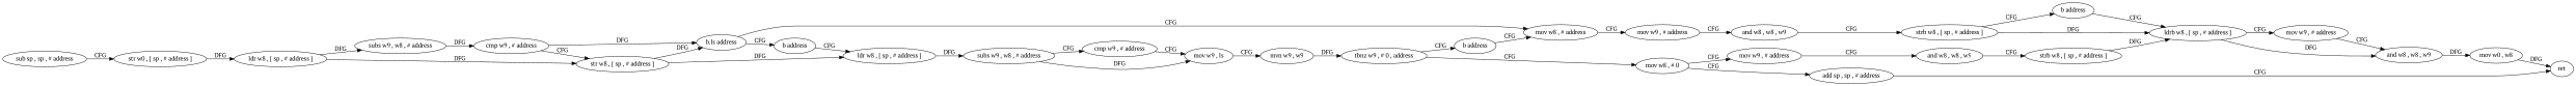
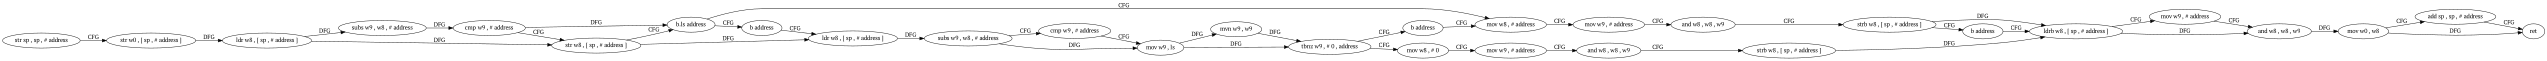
  digraph {
    fontname="PT Serif"
    rankdir=LR
    node [fontname="PT Serif"]
    edge [fontname="PT Serif"]
-   n1 [label="sub sp , sp , # address"]
+   n1 [label="str sp , sp , # address"]
    n2 [label="str w0 , [ sp , # address ]"]
    n3 [label="ldr w8 , [ sp , # address ]"]
    n4 [label="subs w9 , w8 , # address"]
    n5 [label="str w8 , [ sp , # address ]"]
    n6 [label="cmp w9 , # address"]
    n7 [label="b.ls address"]
    n8 [label="ldr w8 , [ sp , # address ]"]
    n9 [label="mov w8 , # address"]
    n10 [label="b address"]
    n11 [label="subs w9 , w8 , # address"]
    n12 [label="mov w9 , # address"]
    n13 [label="and w8 , w8 , w9"]
    n14 [label="strb w8 , [ sp , # address ]"]
    n15 [label="b address"]
    n16 [label="ldrb w8 , [ sp , # address ]"]
    n17 [label="mov w9 , # address"]
    n18 [label="and w8 , w8 , w9"]
    n19 [label="mov w0 , w8"]
    n20 [label="cmp w9 , # address"]
    n21 [label="mov w9 , ls"]
    n22 [label="add sp , sp , # address"]
    n23 [label=ret]
    n24 [label="mvn w9 , w9"]
    n25 [label="tbnz w9 , # 0 , address"]
    n26 [label="mov w8 , # 0"]
    n27 [label="b address"]
    n28 [label="mov w9 , # address"]
    n29 [label="and w8 , w8 , w9"]
    n30 [label="strb w8 , [ sp , # address ]"]
    n1 -> n2 [label=CFG]
    n2 -> n3 [label=DFG]
    n3 -> n4 [label=DFG]
    n3 -> n5 [label=DFG]
    n4 -> n6 [label=DFG]
-   n5 -> n7 [label=DFG]
+   n5 -> n7 [label=CFG]
    n5 -> n8 [label=DFG]
    n6 -> n5 [label=CFG]
    n6 -> n7 [label=DFG]
    n7 -> n9 [label=CFG]
    n7 -> n10 [label=CFG]
    n8 -> n11 [label=DFG]
    n9 -> n12 [label=CFG]
    n10 -> n8 [label=CFG]
    n11 -> n20 [label=CFG]
    n11 -> n21 [label=DFG]
    n12 -> n13 [label=CFG]
    n13 -> n14 [label=CFG]
    n14 -> n15 [label=CFG]
    n14 -> n16 [label=DFG]
    n15 -> n16 [label=CFG]
    n16 -> n17 [label=CFG]
    n16 -> n18 [label=DFG]
    n17 -> n18 [label=CFG]
    n18 -> n19 [label=DFG]
-   n26 -> n22 [label=CFG]
+   n19 -> n22 [label=CFG]
    n19 -> n23 [label=DFG]
    n20 -> n21 [label=CFG]
-   n21 -> n24 [label=CFG]
+   n21 -> n24 [label=DFG]
+   n21 -> n25 [label=DFG]
    n22 -> n23 [label=CFG]
    n24 -> n25 [label=DFG]
    n25 -> n26 [label=CFG]
    n25 -> n27 [label=CFG]
    n26 -> n28 [label=CFG]
    n27 -> n9 [label=CFG]
    n28 -> n29 [label=CFG]
    n29 -> n30 [label=CFG]
    n30 -> n16 [label=DFG]
  }
